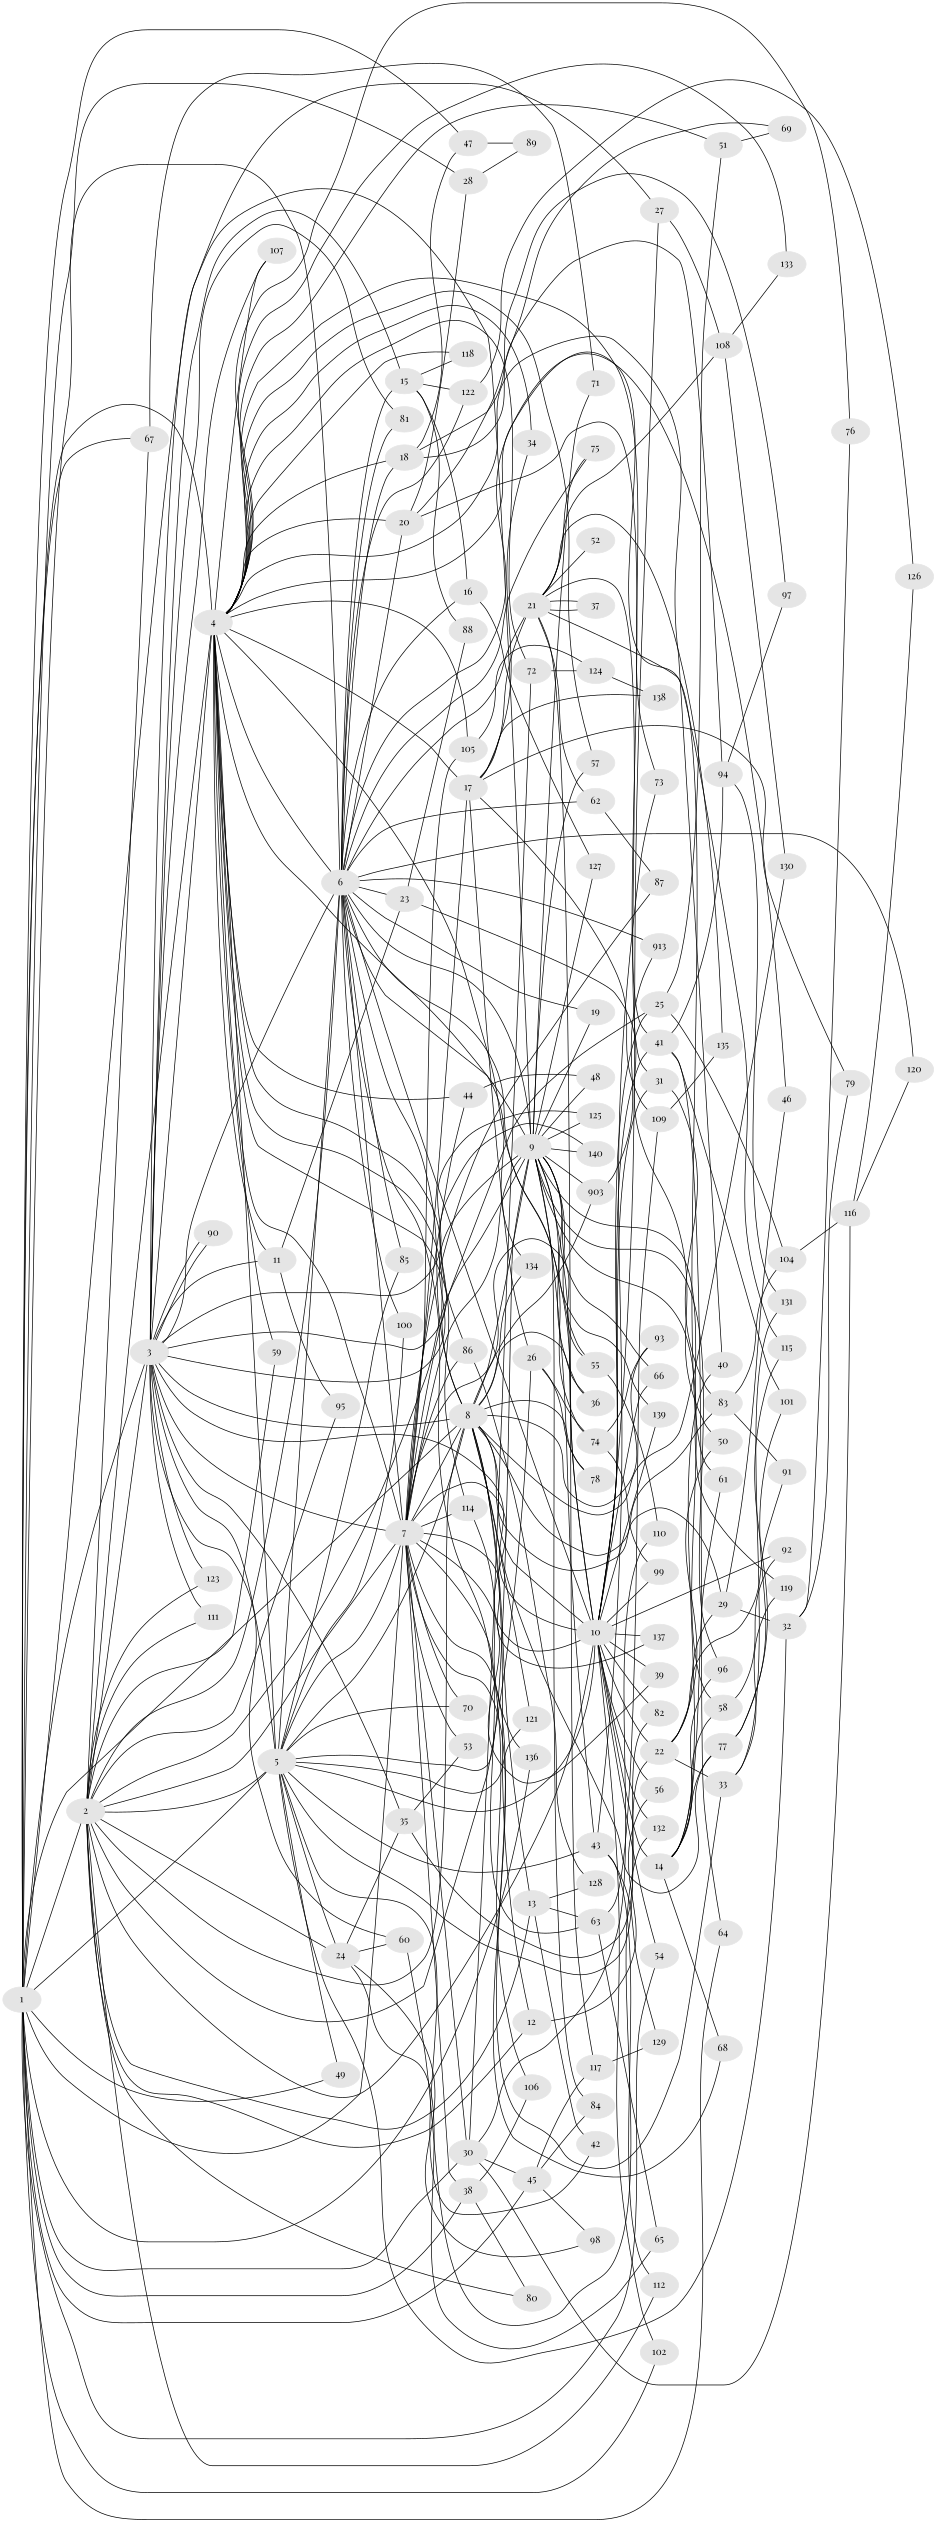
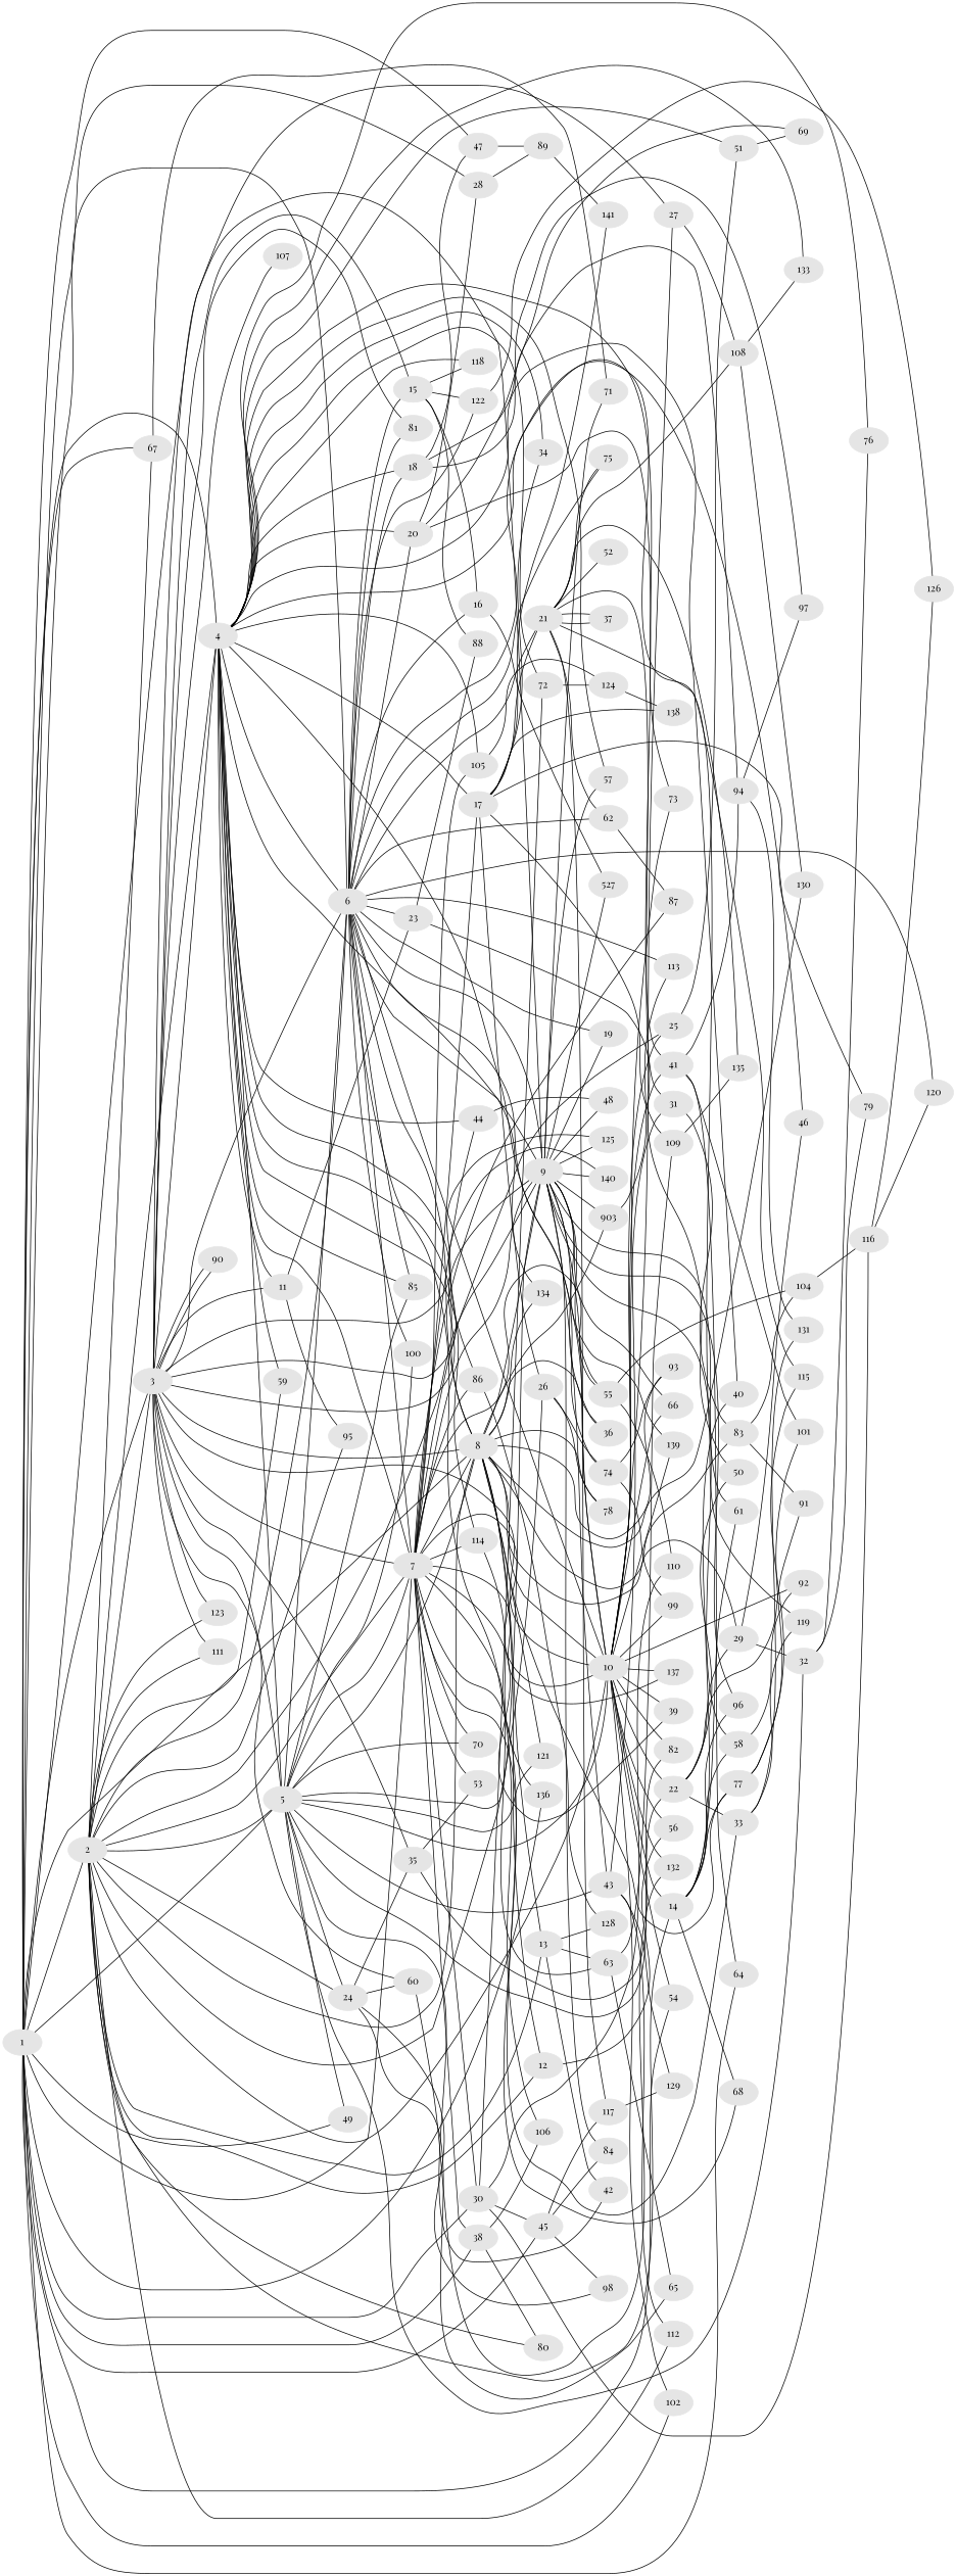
  graph {
    fontname="Playfair Display"
    rankdir=LR
    node [color=gray90 fontname="Playfair Display" style=filled]
    edge [fontname="Playfair Display"]
    1
    2
    3
    4
    5
    6
    7
    8
    9
    28
    30
    38
    45
    47
    49
    54
    64
    67
    102
    136
    10
    12
    13
    14
    24
    26
    59
    80
    95
    111
    112
    123
    11
    15
    27
    35
    60
    81
    90
    107
    125
    140
    17
    18
    20
    34
    40
    44
    51
    57
    61
    72
    73
    76
    86
    105
    114
    118
    133
    22
    32
    42
    43
    70
    85
    100
    121
    16
    19
    21
    23
    46
    62
    74
    75
    106
-   113 [label=913]
+   113
    120
    122
    134
    25
    33
    39
    53
    55
    63
    68
    87
    137
    29
    36
    77
    78
    83
    93
    n96 [label=903]
    130
    48
    58
    66
    71
    84
    96
    119
-   127
+   127 [label=527]
    139
    31
    41
    56
    82
    92
    99
    132
    89
    110
    116
    117
    98
    128
    65
    88
    108
    79
    109
    138
+   141
    94
    97
    69
    124
    50
    91
    129
    37
    52
    115
    135
    126
    104
    131
    101
    1 -- 2
    1 -- 3
    1 -- 4
    1 -- 5
    1 -- 6
    1 -- 7
    1 -- 8
    1 -- 9
    1 -- 28
    1 -- 30
    1 -- 38
    1 -- 45
    1 -- 47
    1 -- 49
    1 -- 54
    1 -- 64
    1 -- 67
    1 -- 102
    1 -- 136
    2 -- 3
    2 -- 4
    2 -- 5
    2 -- 6
    2 -- 7
    2 -- 8
    2 -- 9
    2 -- 67
    2 -- 10
    2 -- 12
    2 -- 13
+   2 -- 14
    2 -- 24
    2 -- 26
    2 -- 59
    2 -- 80
    2 -- 95
    2 -- 111
    2 -- 112
    2 -- 123
    3 -- 4
    3 -- 5
    3 -- 6
    3 -- 7
    3 -- 8
    3 -- 9
    3 -- 10
    3 -- 111
    3 -- 123
    3 -- 11
    3 -- 15
    3 -- 27
    3 -- 35
    3 -- 60
    3 -- 81
    3 -- 90
    3 -- 90
    3 -- 107
    3 -- 125
    3 -- 140
    4 -- 5
    4 -- 6
    4 -- 7
    4 -- 8
    4 -- 9
    4 -- 10
    4 -- 59
    4 -- 11
-   4 -- 107
+   4 -- 85
    4 -- 17
    4 -- 18
    4 -- 20
    4 -- 34
    4 -- 40
    4 -- 44
    4 -- 51
    4 -- 57
    4 -- 61
    4 -- 72
    4 -- 73
    4 -- 76
    4 -- 86
    4 -- 105
    4 -- 114
    4 -- 118
    4 -- 133
    5 -- 6
    5 -- 7
    5 -- 8
    5 -- 9
    5 -- 49
    5 -- 10
    5 -- 24
    5 -- 22
    5 -- 32
    5 -- 42
    5 -- 43
    5 -- 70
    5 -- 85
    5 -- 100
    5 -- 121
    6 -- 7
    6 -- 8
    6 -- 9
    6 -- 10
    6 -- 15
    6 -- 81
    6 -- 18
    6 -- 20
    6 -- 85
    6 -- 100
    6 -- 16
    6 -- 19
    6 -- 21
    6 -- 23
    6 -- 46
    6 -- 62
    6 -- 74
    6 -- 75
    6 -- 106
    6 -- 113
    6 -- 120
    6 -- 122
    6 -- 134
    7 -- 8
    7 -- 9
    7 -- 30
    7 -- 38
    7 -- 10
    7 -- 17
    7 -- 44
    7 -- 86
    7 -- 105
    7 -- 114
    7 -- 70
    7 -- 25
    7 -- 33
    7 -- 39
    7 -- 53
    7 -- 55
    7 -- 63
    7 -- 68
    7 -- 87
    7 -- 137
    8 -- 9
    8 -- 10
    8 -- 12
    8 -- 13
    8 -- 121
    8 -- 134
    8 -- 29
    8 -- 36
    8 -- 77
    8 -- 78
    8 -- 83
    8 -- 93
    8 -- n96
    8 -- 130
    9 -- 10
    9 -- 125
    9 -- 140
    9 -- 57
    9 -- 43
    9 -- 19
    9 -- 55
    9 -- 36
    9 -- n96
    9 -- 48
    9 -- 58
    9 -- 66
    9 -- 71
    9 -- 84
    9 -- 96
    9 -- 119
    9 -- 127
    9 -- 139
    28 -- 89
    30 -- 45
    30 -- 72
    30 -- 110
    30 -- 116
    38 -- 80
    38 -- 106
    45 -- 84
    45 -- 117
    45 -- 98
    47 -- 89
    67 -- 71
    10 -- 54
    10 -- 102
    10 -- 14
    10 -- 27
    10 -- 22
    10 -- 25
    10 -- 39
    10 -- 137
    10 -- 66
    10 -- 139
    10 -- 31
    10 -- 41
    10 -- 56
    10 -- 82
    10 -- 92
    10 -- 99
    10 -- 132
    12 -- 56
    13 -- 42
    13 -- 63
    13 -- 128
    14 -- 40
    14 -- 61
    14 -- 68
    14 -- 77
    14 -- 58
    14 -- 96
    24 -- 35
    24 -- 60
    24 -- 98
    24 -- 65
    26 -- 74
    26 -- 78
    11 -- 95
    11 -- 23
    15 -- 118
    15 -- 16
    15 -- 122
    15 -- 88
    27 -- 108
    35 -- 53
    35 -- 82
    60 -- 132
    17 -- 26
    17 -- 34
    17 -- 21
    17 -- 79
    17 -- 109
    17 -- 138
+   17 -- 141
    18 -- 47
    18 -- 94
    18 -- 97
    20 -- 28
    20 -- 41
    20 -- 69
    44 -- 48
    51 -- 69
    72 -- 124
    86 -- 128
    105 -- 124
    114 -- 136
    22 -- 33
    22 -- 29
    22 -- 50
    22 -- 91
    32 -- 76
    32 -- 79
    43 -- 112
    43 -- 73
    43 -- 129
    16 -- 127
    21 -- 62
    21 -- 75
    21 -- 31
    21 -- 117
    21 -- 108
    21 -- 37
    21 -- 37
    21 -- 52
    21 -- 115
    21 -- 135
    23 -- 88
    23 -- 50
    62 -- 87
    74 -- 93
    74 -- 99
    122 -- 126
    25 -- 51
-   25 -- 104
+   55 -- 104
    33 -- 119
    33 -- 131
    55 -- 110
    63 -- 65
    63 -- 109
    29 -- 32
    29 -- 46
    77 -- 115
    77 -- 101
    83 -- 91
    83 -- 104
    n96 -- 113
    58 -- 92
    31 -- 83
    41 -- 64
    41 -- 94
    41 -- 101
+   89 -- 141
    116 -- 120
    116 -- 126
    117 -- 129
    108 -- 133
    108 -- 130
    109 -- 135
    94 -- 97
    94 -- 131
    124 -- 138
    104 -- 116
  }
